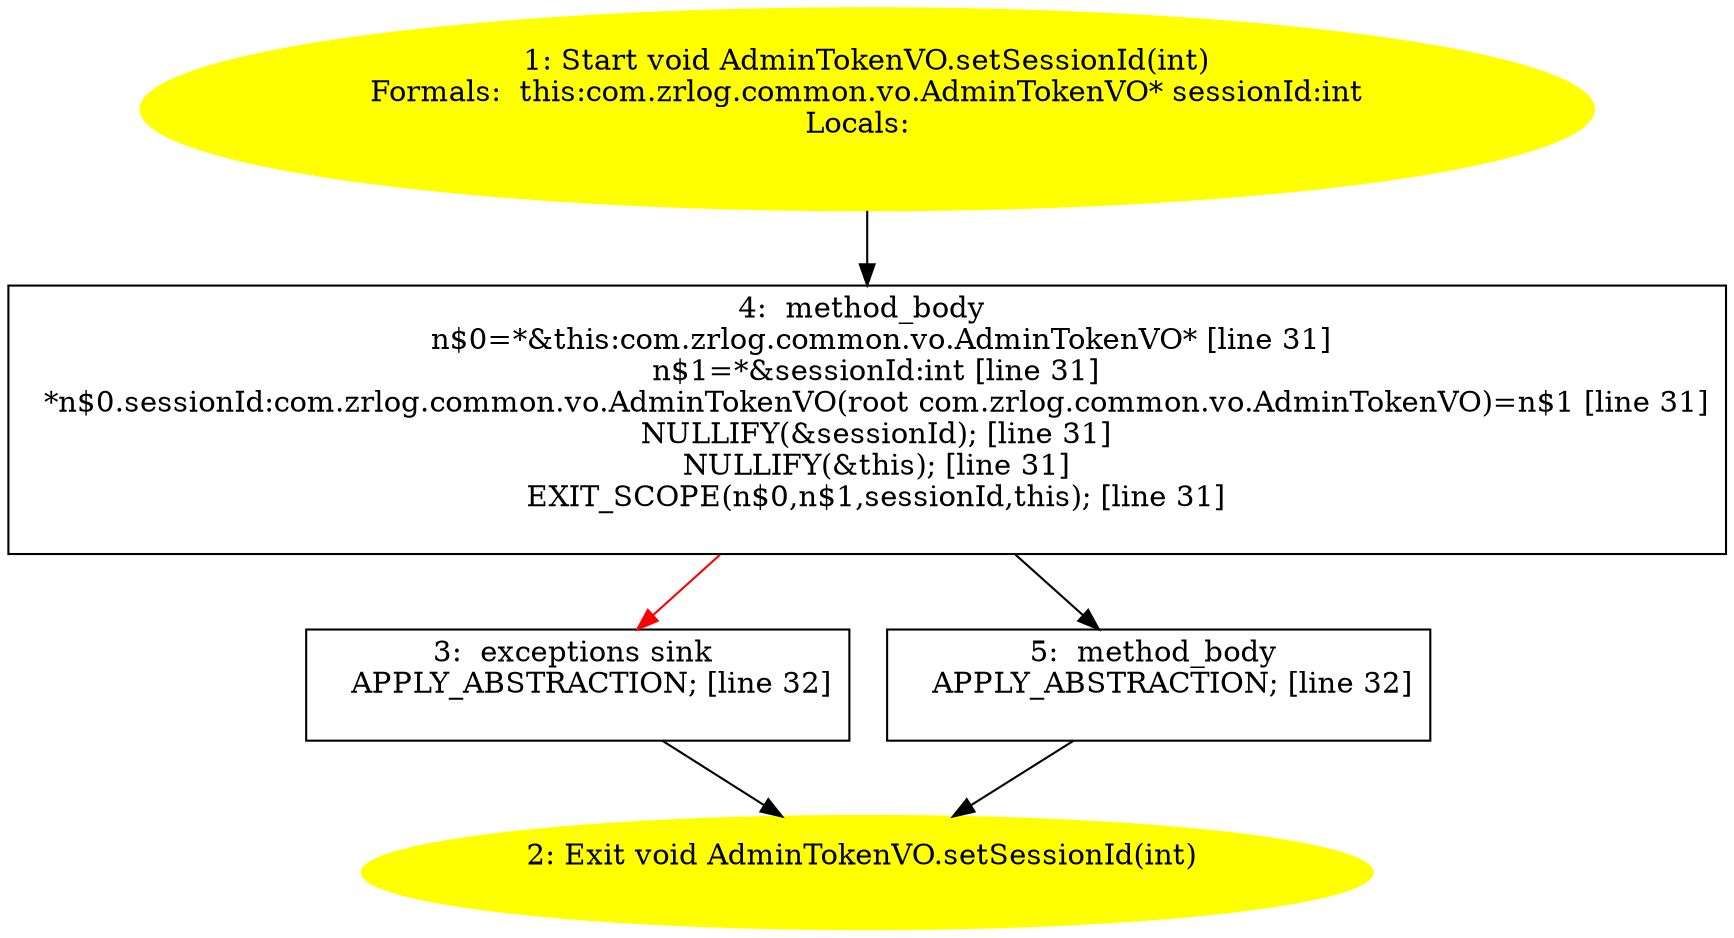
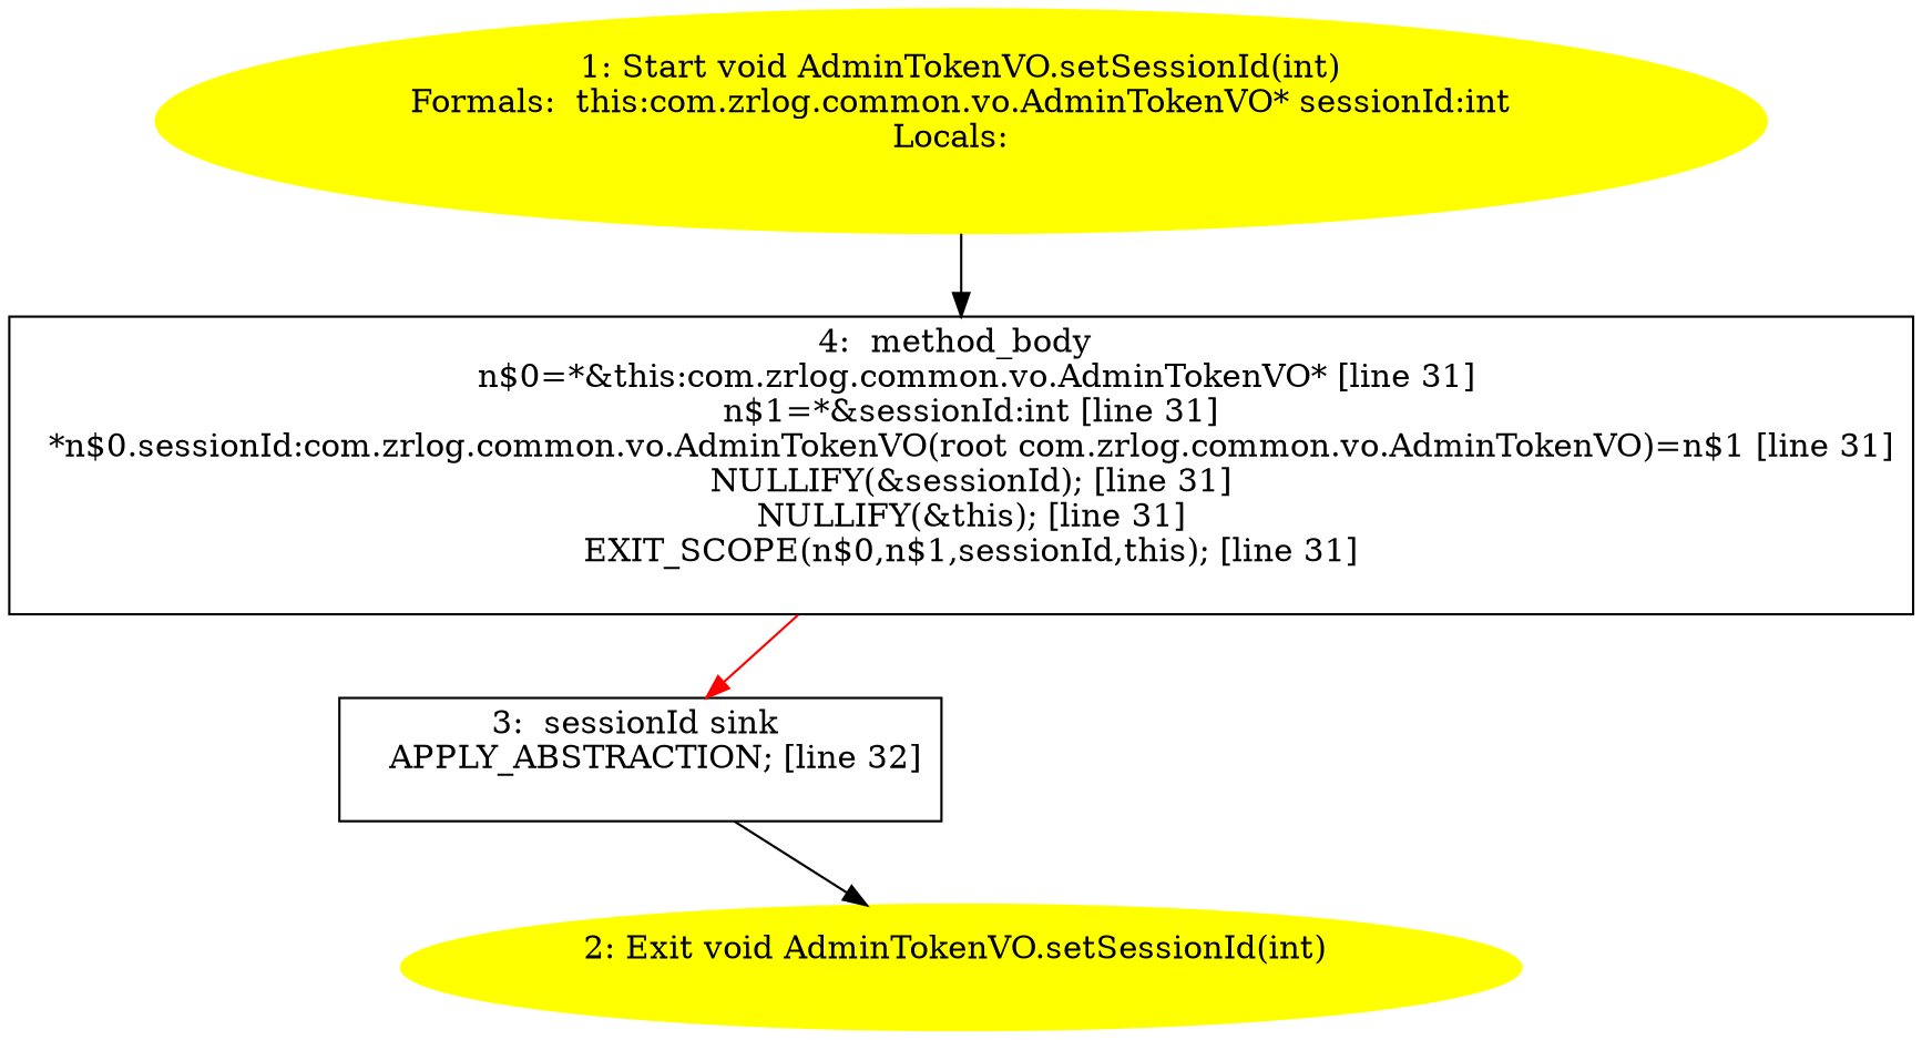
  digraph {
    node [shape=box]
    n1 [color=yellow label="1: Start void AdminTokenVO.setSessionId(int)\nFormals:  this:com.zrlog.common.vo.AdminTokenVO* sessionId:int\nLocals:  \n  " style=filled shape=""]
    n2 [label="4:  method_body \n   n$0=*&this:com.zrlog.common.vo.AdminTokenVO* [line 31]\n  n$1=*&sessionId:int [line 31]\n  *n$0.sessionId:com.zrlog.common.vo.AdminTokenVO(root com.zrlog.common.vo.AdminTokenVO)=n$1 [line 31]\n  NULLIFY(&sessionId); [line 31]\n  NULLIFY(&this); [line 31]\n  EXIT_SCOPE(n$0,n$1,sessionId,this); [line 31]\n "]
-   n3 [label="3:  exceptions sink \n   APPLY_ABSTRACTION; [line 32]\n "]
-   n4 [label="5:  method_body \n   APPLY_ABSTRACTION; [line 32]\n "]
+   n3 [label="3:  sessionId sink \n   APPLY_ABSTRACTION; [line 32]\n "]
    n5 [color=yellow label="2: Exit void AdminTokenVO.setSessionId(int) \n  " style=filled shape=""]
    n1 -> n2
    n2 -> n3 [color=red]
-   n2 -> n4
    n3 -> n5
-   n4 -> n5
  }
